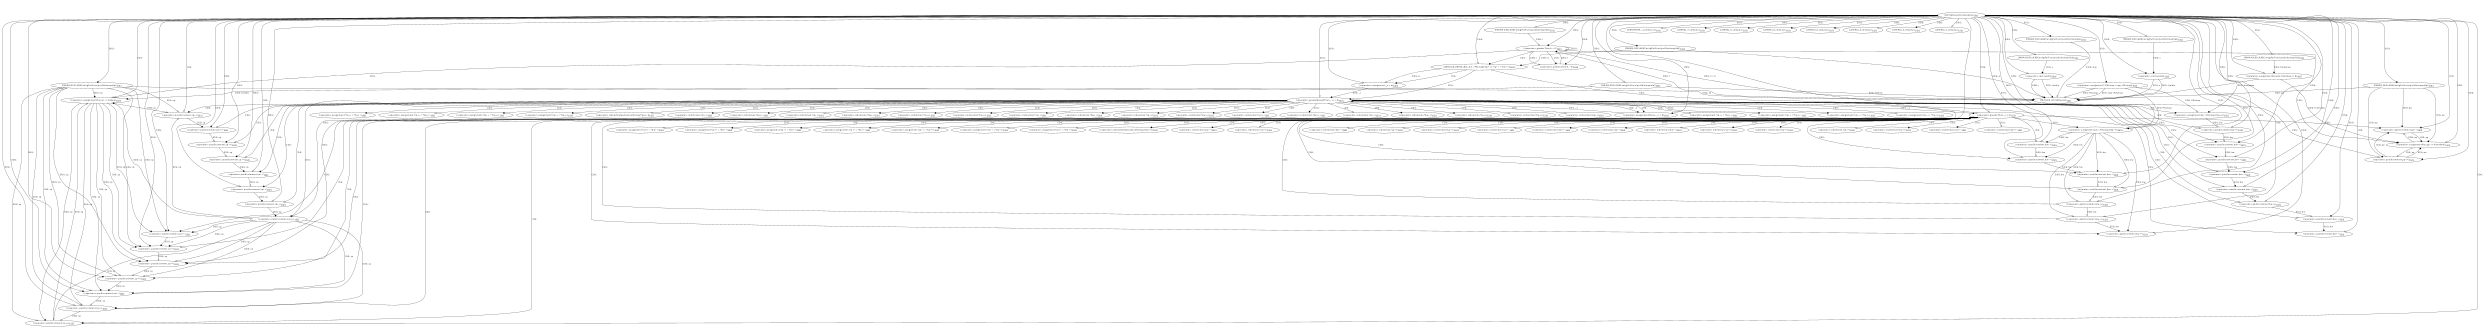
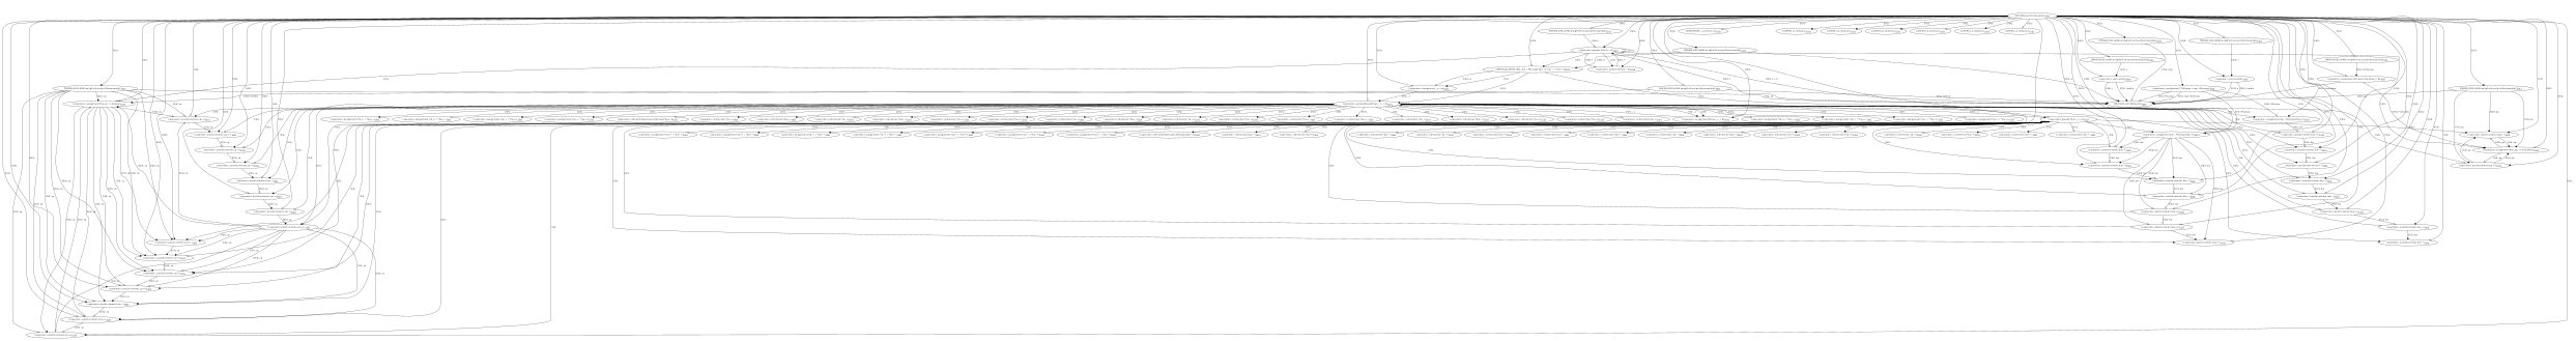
  digraph {
    fontname="IBM Plex Sans"
    node [fontname="IBM Plex Sans"]
    edge [arrowhead=dot fontname="IBM Plex Sans"]
    n1 [label=<(METHOD,put1bitcmaptile)<SUB>1511</SUB>>]
    n2 [label=<(PARAM,DECLAREContigPutFunc(put1bitcmaptile))<SUB>1511</SUB>>]
    n3 [label=<(PARAM,DECLAREContigPutFunc(put1bitcmaptile))<SUB>1511</SUB>>]
    n4 [label=<(PARAM,DECLAREContigPutFunc(put1bitcmaptile))<SUB>1511</SUB>>]
    n5 [label=<(PARAM,DECLAREContigPutFunc(put1bitcmaptile))<SUB>1511</SUB>>]
    n6 [label=<(PARAM,DECLAREContigPutFunc(put1bitcmaptile))<SUB>1511</SUB>>]
    n7 [label=<(PARAM,DECLAREContigPutFunc(put1bitcmaptile))<SUB>1511</SUB>>]
    n8 [label=<(PARAM,DECLAREContigPutFunc(put1bitcmaptile))<SUB>1511</SUB>>]
    n9 [label=<(PARAM,DECLAREContigPutFunc(put1bitcmaptile))<SUB>1511</SUB>>]
    n10 [label=<(PARAM,DECLAREContigPutFunc(put1bitcmaptile))<SUB>1511</SUB>>]
    n11 [label=<(&lt;operator&gt;.assignment,**PALmap = img-&gt;PALmap)<SUB>1513</SUB>>]
    n12 [label=<(&lt;operator&gt;.cast,(void)x)<SUB>1515</SUB>>]
    n13 [label=<(&lt;operator&gt;.cast,(void)y)<SUB>1516</SUB>>]
    n14 [label=<(&lt;operator&gt;.assignmentDivision,fromskew /= 8)<SUB>4517</SUB>>]
    n15 [label=<(&lt;operator&gt;.greaterThan,h &gt; 0)<SUB>1514</SUB>>]
    n16 [label=<(&lt;operator&gt;.preDecrement,--h)<SUB>1518</SUB>>]
    n17 [label=<(UNROLL8,UNROLL8(w, bw = PALmap[*pp++], *cp++ = *bw++))<SUB>1521</SUB>>]
    n18 [label=<(&lt;operator&gt;.assignmentPlus,cp += toskew)<SUB>1522</SUB>>]
    n19 [label=<(&lt;operator&gt;.assignmentPlus,pp += fromskew)<SUB>1523</SUB>>]
    n20 [label=<(&lt;operator&gt;.greaterEqualsThan,_x &gt;= 8)<SUB>1521</SUB>>]
    n21 [label=<(&lt;operator&gt;.assignmentMinus,_x -= 8)<SUB>1521</SUB>>]
    n22 [label=<(&lt;operator&gt;.greaterThan,_x &gt; 0)<SUB>1521</SUB>>]
    n23 [label=<(&lt;operator&gt;.assignment,_x = w)<SUB>1521</SUB>>]
    n24 [label=<(&lt;operator&gt;.assignment,bw = PALmap[*pp++])<SUB>1521</SUB>>]
    n25 [label=<(&lt;operator&gt;.assignment,bw = PALmap[*pp++])<SUB>1521</SUB>>]
    n26 [label=<(IDENTIFIER,_x,switch(_x))<SUB>1521</SUB>>]
-   n27 [label=<(LITERAL,7,&lt;empty&gt;)<SUB>1521</SUB>>]
    n28 [label=<(LITERAL,6,&lt;empty&gt;)<SUB>1521</SUB>>]
    n29 [label=<(LITERAL,5,&lt;empty&gt;)<SUB>1521</SUB>>]
    n30 [label=<(LITERAL,4,&lt;empty&gt;)<SUB>1521</SUB>>]
    n31 [label=<(LITERAL,3,&lt;empty&gt;)<SUB>1521</SUB>>]
    n32 [label=<(LITERAL,2,&lt;empty&gt;)<SUB>1521</SUB>>]
    n33 [label=<(LITERAL,1,&lt;empty&gt;)<SUB>1521</SUB>>]
    n34 [label=<(&lt;operator&gt;.postIncrement,cp++)<SUB>1521</SUB>>]
    n35 [label=<(&lt;operator&gt;.postIncrement,bw++)<SUB>1521</SUB>>]
    n36 [label=<(&lt;operator&gt;.postIncrement,cp++)<SUB>1521</SUB>>]
    n37 [label=<(&lt;operator&gt;.postIncrement,bw++)<SUB>1521</SUB>>]
    n38 [label=<(&lt;operator&gt;.postIncrement,cp++)<SUB>1521</SUB>>]
    n39 [label=<(&lt;operator&gt;.postIncrement,bw++)<SUB>1521</SUB>>]
    n40 [label=<(&lt;operator&gt;.postIncrement,cp++)<SUB>1521</SUB>>]
    n41 [label=<(&lt;operator&gt;.postIncrement,bw++)<SUB>1521</SUB>>]
    n42 [label=<(&lt;operator&gt;.postIncrement,cp++)<SUB>1521</SUB>>]
    n43 [label=<(&lt;operator&gt;.postIncrement,bw++)<SUB>1521</SUB>>]
    n44 [label=<(&lt;operator&gt;.postIncrement,cp++)<SUB>1521</SUB>>]
    n45 [label=<(&lt;operator&gt;.postIncrement,bw++)<SUB>1521</SUB>>]
    n46 [label=<(&lt;operator&gt;.postIncrement,cp++)<SUB>1521</SUB>>]
    n47 [label=<(&lt;operator&gt;.postIncrement,bw++)<SUB>1521</SUB>>]
    n48 [label=<(&lt;operator&gt;.postIncrement,cp++)<SUB>1521</SUB>>]
    n49 [label=<(&lt;operator&gt;.postIncrement,bw++)<SUB>1521</SUB>>]
    n50 [label=<(&lt;operator&gt;.postIncrement,pp++)<SUB>1521</SUB>>]
    n51 [label=<(&lt;operator&gt;.postIncrement,pp++)<SUB>1521</SUB>>]
    n52 [label=<(&lt;operator&gt;.postIncrement,cp++)<SUB>1521</SUB>>]
    n53 [label=<(&lt;operator&gt;.postIncrement,bw++)<SUB>1521</SUB>>]
    n54 [label=<(&lt;operator&gt;.postIncrement,cp++)<SUB>1521</SUB>>]
    n55 [label=<(&lt;operator&gt;.postIncrement,bw++)<SUB>1521</SUB>>]
    n56 [label=<(&lt;operator&gt;.postIncrement,cp++)<SUB>1521</SUB>>]
    n57 [label=<(&lt;operator&gt;.postIncrement,bw++)<SUB>1521</SUB>>]
    n58 [label=<(&lt;operator&gt;.postIncrement,cp++)<SUB>1521</SUB>>]
    n59 [label=<(&lt;operator&gt;.postIncrement,bw++)<SUB>1521</SUB>>]
    n60 [label=<(&lt;operator&gt;.postIncrement,cp++)<SUB>1521</SUB>>]
    n61 [label=<(&lt;operator&gt;.postIncrement,bw++)<SUB>1521</SUB>>]
    n62 [label=<(&lt;operator&gt;.postIncrement,cp++)<SUB>1521</SUB>>]
    n63 [label=<(&lt;operator&gt;.postIncrement,bw++)<SUB>1521</SUB>>]
    n64 [label=<(&lt;operator&gt;.postIncrement,cp++)<SUB>1521</SUB>>]
    n65 [label=<(&lt;operator&gt;.postIncrement,bw++)<SUB>1521</SUB>>]
    n66 [label=<(METHOD_RETURN,void)<SUB>1511</SUB>>]
    n67 [label=<(&lt;operator&gt;.assignment,*cp++ = *bw++)<SUB>1521</SUB>>]
    n68 [label=<(&lt;operator&gt;.assignment,*cp++ = *bw++)<SUB>1521</SUB>>]
    n69 [label=<(&lt;operator&gt;.assignment,*cp++ = *bw++)<SUB>1521</SUB>>]
    n70 [label=<(&lt;operator&gt;.assignment,*cp++ = *bw++)<SUB>1521</SUB>>]
    n71 [label=<(&lt;operator&gt;.assignment,*cp++ = *bw++)<SUB>1521</SUB>>]
    n72 [label=<(&lt;operator&gt;.assignment,*cp++ = *bw++)<SUB>1521</SUB>>]
    n73 [label=<(&lt;operator&gt;.assignment,*cp++ = *bw++)<SUB>1521</SUB>>]
    n74 [label=<(&lt;operator&gt;.assignment,*cp++ = *bw++)<SUB>1521</SUB>>]
    n75 [label=<(&lt;operator&gt;.indirectIndexAccess,PALmap[*pp++])<SUB>1521</SUB>>]
    n76 [label=<(&lt;operator&gt;.indirection,*cp++)<SUB>1521</SUB>>]
    n77 [label=<(&lt;operator&gt;.indirection,*bw++)<SUB>1521</SUB>>]
    n78 [label=<(&lt;operator&gt;.indirection,*cp++)<SUB>1521</SUB>>]
    n79 [label=<(&lt;operator&gt;.indirection,*bw++)<SUB>1521</SUB>>]
    n80 [label=<(&lt;operator&gt;.indirection,*cp++)<SUB>1521</SUB>>]
    n81 [label=<(&lt;operator&gt;.indirection,*bw++)<SUB>1521</SUB>>]
    n82 [label=<(&lt;operator&gt;.indirection,*cp++)<SUB>1521</SUB>>]
    n83 [label=<(&lt;operator&gt;.indirection,*bw++)<SUB>1521</SUB>>]
    n84 [label=<(&lt;operator&gt;.indirection,*cp++)<SUB>1521</SUB>>]
    n85 [label=<(&lt;operator&gt;.indirection,*bw++)<SUB>1521</SUB>>]
    n86 [label=<(&lt;operator&gt;.indirection,*cp++)<SUB>1521</SUB>>]
    n87 [label=<(&lt;operator&gt;.indirection,*bw++)<SUB>1521</SUB>>]
    n88 [label=<(&lt;operator&gt;.indirection,*cp++)<SUB>1521</SUB>>]
    n89 [label=<(&lt;operator&gt;.indirection,*bw++)<SUB>1521</SUB>>]
    n90 [label=<(&lt;operator&gt;.indirection,*cp++)<SUB>1521</SUB>>]
    n91 [label=<(&lt;operator&gt;.indirection,*bw++)<SUB>1521</SUB>>]
    n92 [label=<(&lt;operator&gt;.indirection,*pp++)<SUB>1521</SUB>>]
    n93 [label=<(&lt;operator&gt;.assignment,*cp++ = *bw++)<SUB>1521</SUB>>]
    n94 [label=<(&lt;operator&gt;.assignment,*cp++ = *bw++)<SUB>1521</SUB>>]
    n95 [label=<(&lt;operator&gt;.assignment,*cp++ = *bw++)<SUB>1521</SUB>>]
    n96 [label=<(&lt;operator&gt;.assignment,*cp++ = *bw++)<SUB>1521</SUB>>]
    n97 [label=<(&lt;operator&gt;.assignment,*cp++ = *bw++)<SUB>1521</SUB>>]
    n98 [label=<(&lt;operator&gt;.assignment,*cp++ = *bw++)<SUB>1521</SUB>>]
    n99 [label=<(&lt;operator&gt;.assignment,*cp++ = *bw++)<SUB>1521</SUB>>]
    n100 [label=<(&lt;operator&gt;.indirectIndexAccess,PALmap[*pp++])<SUB>1521</SUB>>]
    n101 [label=<(&lt;operator&gt;.indirection,*pp++)<SUB>1521</SUB>>]
    n102 [label=<(&lt;operator&gt;.indirection,*cp++)<SUB>1521</SUB>>]
    n103 [label=<(&lt;operator&gt;.indirection,*bw++)<SUB>1521</SUB>>]
    n104 [label=<(&lt;operator&gt;.indirection,*cp++)<SUB>1521</SUB>>]
    n105 [label=<(&lt;operator&gt;.indirection,*bw++)<SUB>1521</SUB>>]
    n106 [label=<(&lt;operator&gt;.indirection,*cp++)<SUB>1521</SUB>>]
    n107 [label=<(&lt;operator&gt;.indirection,*bw++)<SUB>1521</SUB>>]
    n108 [label=<(&lt;operator&gt;.indirection,*cp++)<SUB>1521</SUB>>]
    n109 [label=<(&lt;operator&gt;.indirection,*bw++)<SUB>1521</SUB>>]
    n110 [label=<(&lt;operator&gt;.indirection,*cp++)<SUB>1521</SUB>>]
    n111 [label=<(&lt;operator&gt;.indirection,*bw++)<SUB>1521</SUB>>]
    n112 [label=<(&lt;operator&gt;.indirection,*cp++)<SUB>1521</SUB>>]
    n113 [label=<(&lt;operator&gt;.indirection,*bw++)<SUB>1521</SUB>>]
    n114 [label=<(&lt;operator&gt;.indirection,*cp++)<SUB>1521</SUB>>]
    n115 [label=<(&lt;operator&gt;.indirection,*bw++)<SUB>1521</SUB>>]
    n1 -> n2 [label="DDG: "]
    n1 -> n3 [label="DDG: "]
    n1 -> n4 [arrowhead=onormal label="DDG: "]
    n1 -> n5 [arrowhead=onormal label="DDG: "]
    n1 -> n6 [label="DDG: "]
    n1 -> n7 [arrowhead=onormal label="DDG: "]
    n1 -> n8 [arrowhead=onormal label="DDG: "]
    n1 -> n9 [arrowhead=onormal label="DDG: "]
    n1 -> n10 [label="DDG: "]
    n1 -> n11 [label="DDG: "]
    n1 -> n12 [label="DDG: "]
    n1 -> n13 [arrowhead=onormal label="DDG: "]
    n1 -> n14 [arrowhead=onormal label="DDG: "]
    n1 -> n15 [label="DDG: "]
    n1 -> n16 [label="DDG: "]
    n1 -> n17 [arrowhead=onormal label="DDG: "]
    n1 -> n18 [arrowhead=onormal label="CDG: "]
    n1 -> n19 [arrowhead=onormal label="DDG: "]
    n1 -> n20 [arrowhead=onormal label="DDG: "]
    n1 -> n21 [label="DDG: "]
-   n1 -> n22 [arrowhead=onormal label="DDG: "]
    n1 -> n23 [arrowhead=onormal label="DDG: "]
    n1 -> n24 [label="DDG: "]
    n1 -> n25 [arrowhead=onormal label="DDG: "]
    n1 -> n26 [arrowhead=onormal label="DDG: "]
-   n1 -> n27 [label="DDG: "]
    n1 -> n28 [label="DDG: "]
    n1 -> n29 [label="DDG: "]
    n1 -> n30 [label="DDG: "]
    n1 -> n31 [arrowhead=onormal label="DDG: "]
    n1 -> n32 [label="DDG: "]
    n1 -> n33 [arrowhead=onormal label="DDG: "]
    n1 -> n34 [arrowhead=onormal label="DDG: "]
    n1 -> n35 [arrowhead=onormal label="DDG: "]
    n1 -> n36 [label="DDG: "]
    n1 -> n37 [label="DDG: "]
    n1 -> n38 [label="DDG: "]
    n1 -> n39 [arrowhead=onormal label="DDG: "]
    n1 -> n40 [label="DDG: "]
    n1 -> n41 [label="DDG: "]
    n1 -> n42 [arrowhead=onormal label="DDG: "]
    n1 -> n43 [arrowhead=onormal label="DDG: "]
    n1 -> n44 [arrowhead=onormal label="DDG: "]
    n1 -> n45 [arrowhead=onormal label="DDG: "]
    n1 -> n46 [arrowhead=onormal label="DDG: "]
    n1 -> n47 [label="DDG: "]
    n1 -> n48 [arrowhead=onormal label="DDG: "]
    n1 -> n49 [arrowhead=onormal label="DDG: "]
    n1 -> n50 [label="DDG: "]
    n1 -> n51 [label="DDG: "]
    n1 -> n52 [label="DDG: "]
    n1 -> n53 [arrowhead=onormal label="DDG: "]
    n1 -> n54 [label="DDG: "]
    n1 -> n55 [arrowhead=onormal label="DDG: "]
    n1 -> n56 [label="DDG: "]
    n1 -> n57 [arrowhead=onormal label="DDG: "]
    n1 -> n58 [label="DDG: "]
    n1 -> n59 [arrowhead=onormal label="DDG: "]
    n1 -> n60 [label="DDG: "]
    n1 -> n61 [arrowhead=onormal label="DDG: "]
    n1 -> n62 [arrowhead=onormal label="DDG: "]
    n1 -> n63 [arrowhead=onormal label="DDG: "]
    n1 -> n64 [arrowhead=onormal label="DDG: "]
    n1 -> n65 [arrowhead=onormal label="DDG: "]
    n2 -> n66 [arrowhead=onormal label="DDG: img"]
    n3 -> n18 [label="DDG: cp"]
    n3 -> n34 [arrowhead=onormal label="DDG: cp"]
    n3 -> n52 [label="DDG: cp"]
    n3 -> n54 [label="DDG: cp"]
    n3 -> n56 [label="DDG: cp"]
    n3 -> n58 [arrowhead=onormal label="DDG: cp"]
    n3 -> n60 [arrowhead=onormal label="DDG: cp"]
    n3 -> n62 [arrowhead=onormal label="DDG: cp"]
    n3 -> n64 [arrowhead=onormal label="DDG: cp"]
    n3 -> n66 [label="DDG: cp"]
    n4 -> n12 [label="DDG: x"]
    n5 -> n13 [label="DDG: y"]
    n6 -> n17 [label="DDG: w"]
    n6 -> n66 [label="DDG: w"]
    n7 -> n15 [arrowhead=onormal label="DDG: h"]
    n8 -> n14 [label="DDG: fromskew"]
    n9 -> n18 [label="DDG: toskew"]
    n9 -> n66 [label="DDG: toskew"]
    n10 -> n19 [label="DDG: pp"]
    n10 -> n50 [label="DDG: pp"]
    n10 -> n51 [label="DDG: pp"]
    n10 -> n66 [label="DDG: pp"]
    n11 -> n24 [arrowhead=onormal label="DDG: PALmap"]
    n11 -> n25 [label="DDG: PALmap"]
    n11 -> n66 [arrowhead=onormal label="DDG: PALmap"]
    n11 -> n66 [arrowhead=onormal label="DDG: img-&gt;PALmap"]
    n12 -> n66 [arrowhead=onormal label="DDG: x"]
    n12 -> n66 [label="DDG: (void)x"]
    n13 -> n66 [arrowhead=onormal label="DDG: y"]
    n13 -> n66 [label="DDG: (void)y"]
    n14 -> n19 [label="DDG: fromskew"]
    n14 -> n66 [arrowhead=onormal label="DDG: fromskew"]
    n15 -> n15 [arrowhead=onormal label="CDG: "]
    n15 -> n16 [arrowhead=onormal label="DDG: h"]
    n15 -> n16 [label="CDG: "]
    n15 -> n17 [label="CDG: "]
    n15 -> n18 [arrowhead=onormal label="CDG: "]
    n15 -> n19 [label="CDG: "]
    n15 -> n66 [arrowhead=onormal label="DDG: h"]
    n15 -> n66 [arrowhead=onormal label="DDG: h &gt; 0"]
    n16 -> n15 [label="DDG: h"]
    n17 -> n20 [label="CDG: "]
    n17 -> n22 [arrowhead=onormal label="CDG: "]
    n17 -> n23 [arrowhead=onormal label="DDG: w"]
    n17 -> n23 [label="CDG: "]
    n18 -> n34 [arrowhead=onormal label="DDG: cp"]
    n18 -> n52 [label="DDG: cp"]
    n18 -> n54 [label="DDG: cp"]
    n18 -> n56 [label="DDG: cp"]
    n18 -> n58 [arrowhead=onormal label="DDG: cp"]
    n18 -> n60 [label="DDG: cp"]
    n18 -> n62 [arrowhead=onormal label="DDG: cp"]
    n18 -> n64 [label="DDG: cp"]
    n19 -> n50 [arrowhead=onormal label="DDG: pp"]
    n19 -> n51 [arrowhead=onormal label="DDG: pp"]
    n20 -> n20 [arrowhead=onormal label="CDG: "]
    n20 -> n21 [label="DDG: _x"]
    n20 -> n21 [label="CDG: "]
    n20 -> n22 [label="DDG: _x"]
    n20 -> n24 [label="CDG: "]
    n20 -> n34 [label="CDG: "]
    n20 -> n35 [arrowhead=onormal label="CDG: "]
    n20 -> n36 [arrowhead=onormal label="CDG: "]
    n20 -> n37 [label="CDG: "]
    n20 -> n38 [arrowhead=onormal label="CDG: "]
    n20 -> n39 [label="CDG: "]
    n20 -> n40 [arrowhead=onormal label="CDG: "]
    n20 -> n41 [arrowhead=onormal label="CDG: "]
    n20 -> n42 [label="CDG: "]
    n20 -> n43 [arrowhead=onormal label="CDG: "]
    n20 -> n44 [label="CDG: "]
    n20 -> n45 [arrowhead=onormal label="CDG: "]
    n20 -> n46 [arrowhead=onormal label="CDG: "]
    n20 -> n47 [arrowhead=onormal label="CDG: "]
    n20 -> n48 [label="CDG: "]
    n20 -> n49 [label="CDG: "]
    n20 -> n50 [arrowhead=onormal label="CDG: "]
    n20 -> n67 [arrowhead=onormal label="CDG: "]
    n20 -> n68 [label="CDG: "]
    n20 -> n69 [label="CDG: "]
    n20 -> n70 [arrowhead=onormal label="CDG: "]
    n20 -> n71 [label="CDG: "]
    n20 -> n72 [arrowhead=onormal label="CDG: "]
    n20 -> n73 [label="CDG: "]
    n20 -> n74 [label="CDG: "]
    n20 -> n75 [arrowhead=onormal label="CDG: "]
    n20 -> n76 [label="CDG: "]
    n20 -> n77 [label="CDG: "]
    n20 -> n78 [arrowhead=onormal label="CDG: "]
    n20 -> n79 [label="CDG: "]
    n20 -> n80 [label="CDG: "]
    n20 -> n81 [label="CDG: "]
    n20 -> n82 [label="CDG: "]
    n20 -> n83 [label="CDG: "]
    n20 -> n84 [label="CDG: "]
    n20 -> n85 [label="CDG: "]
    n20 -> n86 [label="CDG: "]
    n20 -> n87 [label="CDG: "]
    n20 -> n88 [arrowhead=onormal label="CDG: "]
    n20 -> n89 [label="CDG: "]
    n20 -> n90 [label="CDG: "]
    n20 -> n91 [arrowhead=onormal label="CDG: "]
    n20 -> n92 [arrowhead=onormal label="CDG: "]
    n21 -> n20 [label="DDG: _x"]
    n22 -> n25 [label="CDG: "]
    n22 -> n51 [label="CDG: "]
    n22 -> n52 [label="CDG: "]
    n22 -> n53 [arrowhead=onormal label="CDG: "]
    n22 -> n54 [arrowhead=onormal label="CDG: "]
    n22 -> n55 [label="CDG: "]
    n22 -> n56 [label="CDG: "]
    n22 -> n57 [label="CDG: "]
    n22 -> n58 [label="CDG: "]
    n22 -> n59 [arrowhead=onormal label="CDG: "]
    n22 -> n60 [label="CDG: "]
    n22 -> n61 [arrowhead=onormal label="CDG: "]
    n22 -> n62 [label="CDG: "]
    n22 -> n63 [arrowhead=onormal label="CDG: "]
    n22 -> n64 [label="CDG: "]
    n22 -> n65 [label="CDG: "]
    n22 -> n93 [arrowhead=onormal label="CDG: "]
    n22 -> n94 [label="CDG: "]
    n22 -> n95 [label="CDG: "]
    n22 -> n96 [label="CDG: "]
    n22 -> n97 [label="CDG: "]
    n22 -> n98 [arrowhead=onormal label="CDG: "]
    n22 -> n99 [arrowhead=onormal label="CDG: "]
    n22 -> n100 [label="CDG: "]
    n22 -> n101 [label="CDG: "]
    n22 -> n102 [arrowhead=onormal label="CDG: "]
    n22 -> n103 [arrowhead=onormal label="CDG: "]
    n22 -> n104 [arrowhead=onormal label="CDG: "]
    n22 -> n105 [arrowhead=onormal label="CDG: "]
    n22 -> n106 [arrowhead=onormal label="CDG: "]
    n22 -> n107 [label="CDG: "]
    n22 -> n108 [label="CDG: "]
    n22 -> n109 [arrowhead=onormal label="CDG: "]
    n22 -> n110 [label="CDG: "]
    n22 -> n111 [label="CDG: "]
    n22 -> n112 [arrowhead=onormal label="CDG: "]
    n22 -> n113 [label="CDG: "]
    n22 -> n114 [label="CDG: "]
    n22 -> n115 [arrowhead=onormal label="CDG: "]
    n23 -> n20 [label="DDG: _x"]
    n24 -> n35 [arrowhead=onormal label="DDG: bw"]
    n25 -> n53 [label="DDG: bw"]
    n25 -> n55 [label="DDG: bw"]
    n25 -> n57 [label="DDG: bw"]
    n25 -> n59 [arrowhead=onormal label="DDG: bw"]
    n25 -> n61 [arrowhead=onormal label="DDG: bw"]
    n25 -> n63 [arrowhead=onormal label="DDG: bw"]
    n25 -> n65 [label="DDG: bw"]
    n34 -> n36 [label="DDG: cp"]
    n35 -> n37 [arrowhead=onormal label="DDG: bw"]
    n36 -> n38 [arrowhead=onormal label="DDG: cp"]
    n37 -> n39 [arrowhead=onormal label="DDG: bw"]
    n38 -> n40 [arrowhead=onormal label="DDG: cp"]
    n39 -> n41 [label="DDG: bw"]
    n40 -> n42 [label="DDG: cp"]
    n41 -> n43 [label="DDG: bw"]
    n42 -> n44 [arrowhead=onormal label="DDG: cp"]
    n43 -> n45 [label="DDG: bw"]
    n44 -> n46 [label="DDG: cp"]
    n45 -> n47 [arrowhead=onormal label="DDG: bw"]
    n46 -> n48 [label="DDG: cp"]
    n47 -> n49 [label="DDG: bw"]
    n48 -> n18 [label="DDG: cp"]
    n48 -> n34 [arrowhead=onormal label="DDG: cp"]
    n48 -> n52 [label="DDG: cp"]
    n48 -> n54 [label="DDG: cp"]
    n48 -> n56 [arrowhead=onormal label="DDG: cp"]
    n48 -> n58 [arrowhead=onormal label="DDG: cp"]
    n48 -> n60 [arrowhead=onormal label="DDG: cp"]
    n48 -> n62 [label="DDG: cp"]
    n48 -> n64 [arrowhead=onormal label="DDG: cp"]
    n50 -> n19 [label="DDG: pp"]
    n50 -> n51 [label="DDG: pp"]
    n51 -> n19 [label="DDG: pp"]
    n52 -> n54 [label="DDG: cp"]
    n53 -> n55 [arrowhead=onormal label="DDG: bw"]
    n54 -> n56 [arrowhead=onormal label="DDG: cp"]
    n55 -> n57 [arrowhead=onormal label="DDG: bw"]
    n56 -> n58 [arrowhead=onormal label="DDG: cp"]
    n57 -> n59 [arrowhead=onormal label="DDG: bw"]
    n58 -> n60 [label="DDG: cp"]
    n59 -> n61 [arrowhead=onormal label="DDG: bw"]
    n60 -> n62 [arrowhead=onormal label="DDG: cp"]
    n61 -> n63 [arrowhead=onormal label="DDG: bw"]
    n62 -> n64 [arrowhead=onormal label="DDG: cp"]
    n63 -> n65 [label="DDG: bw"]
    n64 -> n18 [arrowhead=onormal label="DDG: cp"]
  }
